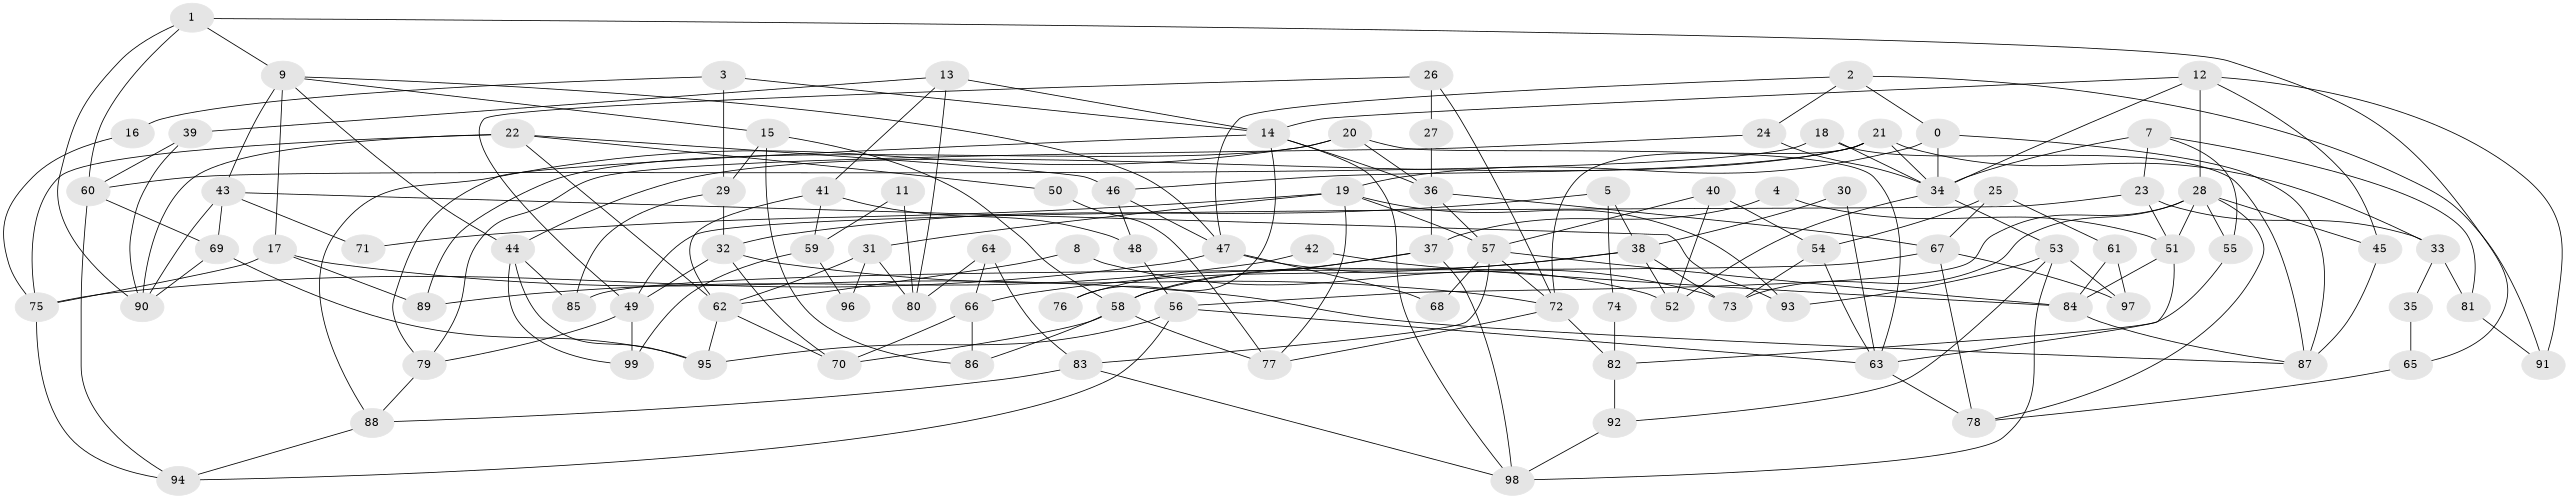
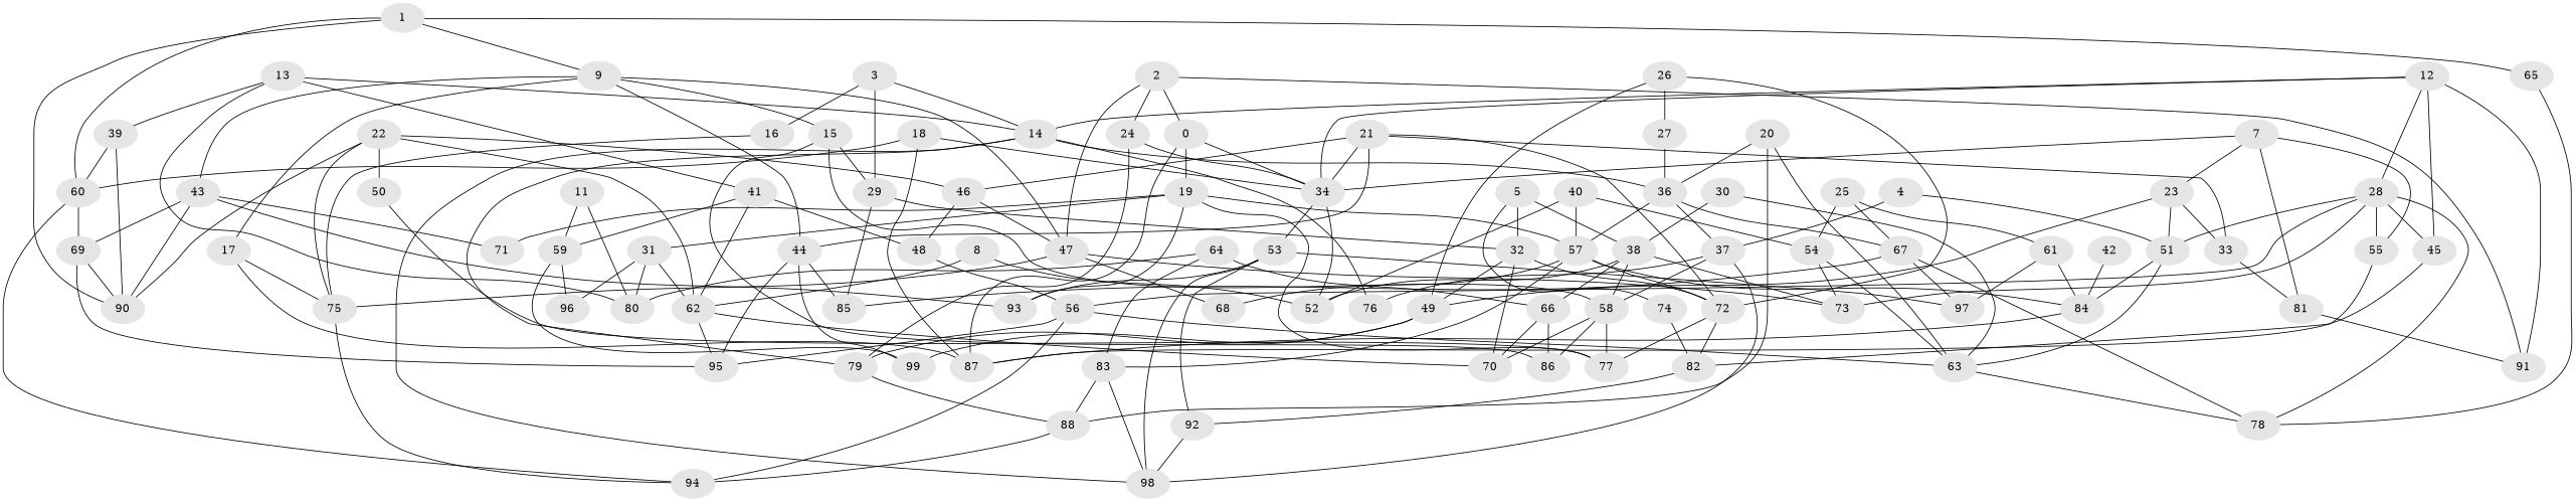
  graph {
    node [color=gray90 style=filled]
    1
    9
    60
    65
    90
    47
    15
    17
    43
    44
    69
    94
    78
    n14 [label=0]
    2
    24
    91
    19
    34
    87
    79
    75
    73
    68
    3
    14
    16
    29
    36
    76
    98
    32
    85
    4
    37
    51
    58
    63
    84
    5
    38
    74
    72
    49
    70
    52
    66
    82
    31
    57
    71
    77
    93
    53
    7
    23
    55
    81
    33
    8
    62
    95
    86
-   89
    99
    67
    92
    11
    59
    80
    96
    12
    28
    45
    56
    13
    39
    41
    48
    88
    18
    83
    20
    21
    46
-   35
    22
    50
    25
    54
    61
    97
    26
    27
    30
    40
    42
    64
    1 -- 9
    1 -- 60
    1 -- 65
    1 -- 90
    9 -- 47
    9 -- 15
    9 -- 17
    9 -- 43
    9 -- 44
    60 -- 69
    60 -- 94
    65 -- 78
    47 -- 75
    47 -- 73
    47 -- 68
    15 -- 29
    15 -- 58
    15 -- 86
    17 -- 87
    17 -- 75
-   17 -- 89
    43 -- 90
    43 -- 69
    43 -- 71
    43 -- 93
    44 -- 85
    44 -- 95
    44 -- 99
    69 -- 90
    69 -- 95
    n14 -- 19
    n14 -- 34
    n14 -- 87
    2 -- 47
    2 -- n14
    2 -- 24
    2 -- 91
    24 -- 34
    24 -- 79
    19 -- 31
    19 -- 57
    19 -- 71
    19 -- 77
    19 -- 93
    34 -- 52
    34 -- 53
    79 -- 88
    75 -- 94
    3 -- 14
    3 -- 16
    3 -- 29
    14 -- 79
    14 -- 36
    14 -- 76
    14 -- 98
    16 -- 75
    29 -- 32
    29 -- 85
    36 -- 37
    36 -- 57
    36 -- 67
    32 -- 72
    32 -- 49
    32 -- 70
    4 -- 37
    4 -- 51
    37 -- 76
    37 -- 98
    37 -- 58
    51 -- 63
    51 -- 84
    58 -- 70
    58 -- 77
    58 -- 86
    63 -- 78
    84 -- 87
    5 -- 32
    5 -- 38
    5 -- 74
    38 -- 73
    38 -- 58
    38 -- 52
    38 -- 66
    74 -- 82
    72 -- 82
    72 -- 77
    49 -- 79
    49 -- 99
    66 -- 70
    66 -- 86
    82 -- 92
    31 -- 62
    31 -- 80
    31 -- 96
    57 -- 68
    57 -- 84
    57 -- 72
    57 -- 83
    53 -- 98
    53 -- 93
    53 -- 92
    53 -- 97
    7 -- 34
    7 -- 23
    7 -- 55
    7 -- 81
    23 -- 51
    23 -- 49
    23 -- 33
    55 -- 82
    81 -- 91
    33 -- 81
-   33 -- 35
    8 -- 52
    8 -- 62
    62 -- 70
    62 -- 95
    67 -- 78
    67 -- 85
    67 -- 97
    92 -- 98
    11 -- 59
    11 -- 80
    59 -- 99
    59 -- 96
    12 -- 91
    12 -- 34
    12 -- 14
    12 -- 28
    12 -- 45
    28 -- 78
    28 -- 73
    28 -- 51
    28 -- 55
    28 -- 45
    28 -- 56
    45 -- 87
    56 -- 94
    56 -- 63
    56 -- 95
    13 -- 14
    13 -- 80
    13 -- 39
    13 -- 41
    39 -- 60
    39 -- 90
    41 -- 62
    41 -- 59
    41 -- 48
    48 -- 56
    88 -- 94
    18 -- 60
    18 -- 34
    18 -- 87
    83 -- 98
    83 -- 88
    20 -- 36
    20 -- 63
-   20 -- 89
    20 -- 88
    21 -- 44
    21 -- 34
    21 -- 72
    21 -- 33
    21 -- 46
    46 -- 47
    46 -- 48
-   35 -- 65
    22 -- 90
    22 -- 75
    22 -- 62
    22 -- 46
    22 -- 50
    50 -- 77
    25 -- 67
    25 -- 54
    25 -- 61
    54 -- 73
    54 -- 63
    61 -- 84
    61 -- 97
    26 -- 72
    26 -- 49
    26 -- 27
    27 -- 36
    30 -- 63
    30 -- 38
    40 -- 52
    40 -- 57
    40 -- 54
    42 -- 84
-   42 -- 89
    64 -- 66
    64 -- 80
    64 -- 83
  }
